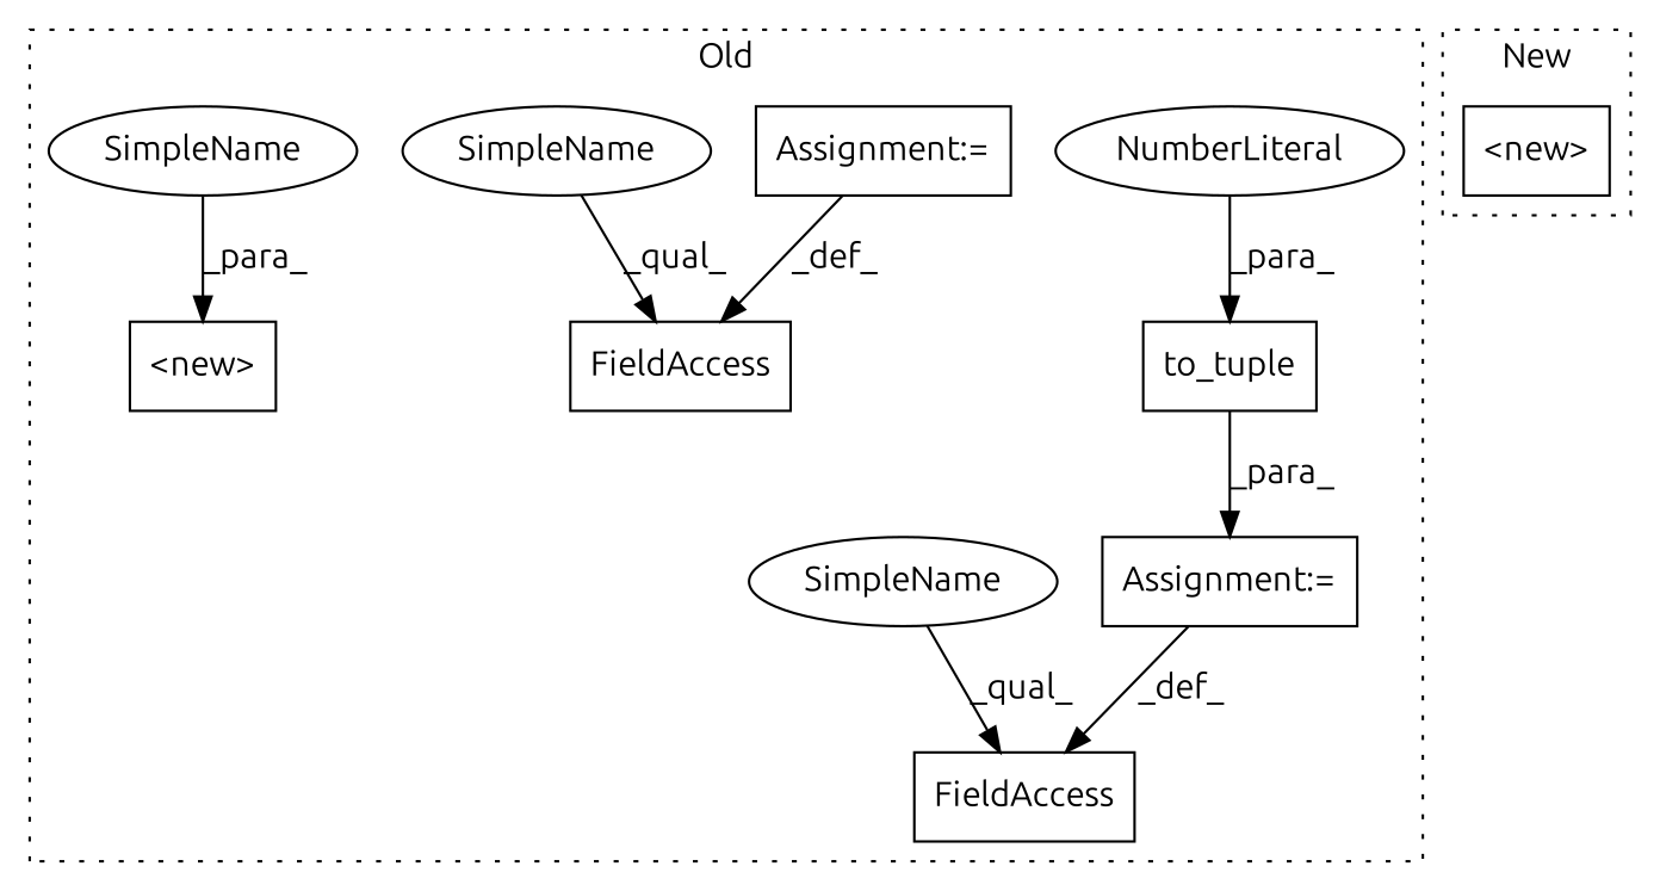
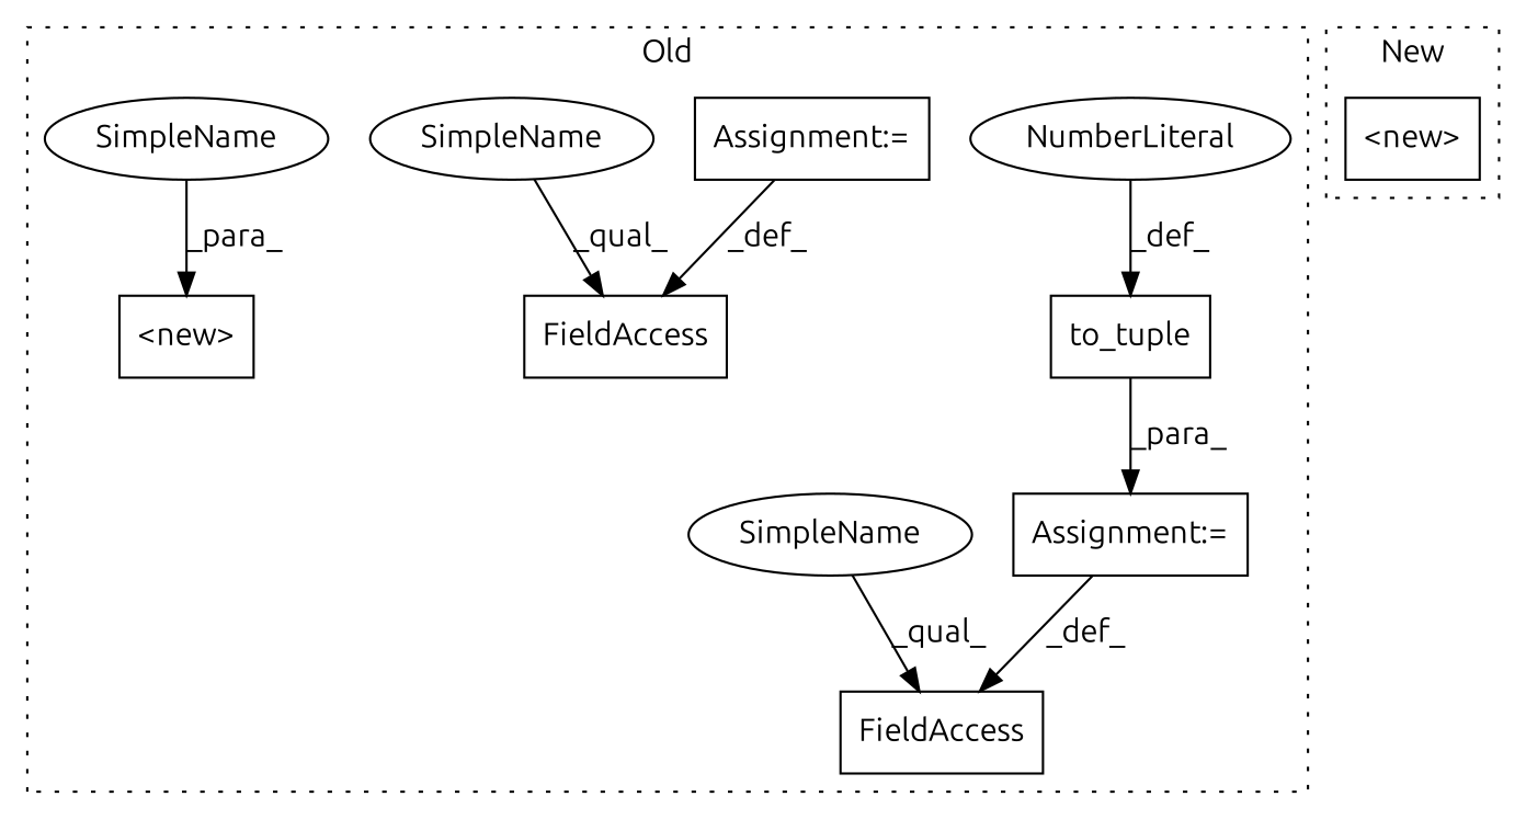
  digraph {
    fontname=Ubuntu
    node [a=42 l=1 s=6190 shape=box fontname=Ubuntu]
    edge [fontname=Ubuntu]
    n1 [a=32 l="9,1" label=to_tuple s="6205,6225"]
    n2 [a=22 l=14 label=FieldAccess]
    n3 [a=46 l="6,2" label="<new>" s="6128,6149"]
    n4 [a=7 label="Assignment:=" s=6204]
    n5 [a=34 label=NumberLiteral s=6224 shape=ellipse]
    n6 [a=22 l=10 label=FieldAccess s=6156]
    n7 [a=7 label="Assignment:=" s=6166]
    n8 [l=4 label=SimpleName shape=ellipse]
    n9 [l=4 label=SimpleName s=6145 shape=ellipse]
    n10 [l=4 label=SimpleName s=6156 shape=ellipse]
    n11 [a=46 l=8 label="<new>" s=6251]
    subgraph cluster_1 {
      label=Old
      style=dotted
      n1
      n2
      n3
      n4
      n5
      n6
      n7
      n8
      n9
      n10
    }
    subgraph cluster_2 {
      label=New
      style=dotted
      n11
    }
    n1 -> n4 [label=_para_]
    n4 -> n2 [label=_def_]
-   n5 -> n1 [label=_para_]
+   n5 -> n1 [label=_def_]
    n7 -> n6 [label=_def_]
    n8 -> n2 [label=_qual_]
    n9 -> n3 [label=_para_]
    n10 -> n6 [label=_qual_]
  }
